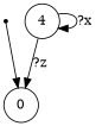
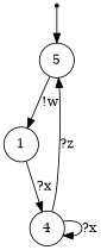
  digraph {
    node [shape=circle]
    ENTRY [shape=point]
-   0
+   0 [label=5]
+   1
    n4 [label=4]
    ENTRY -> 0
+   0 -> 1 [label="!w"]
+   1 -> n4 [label="?x"]
    n4 -> 0 [label="?z"]
    n4 -> n4 [label="?x"]
  }
